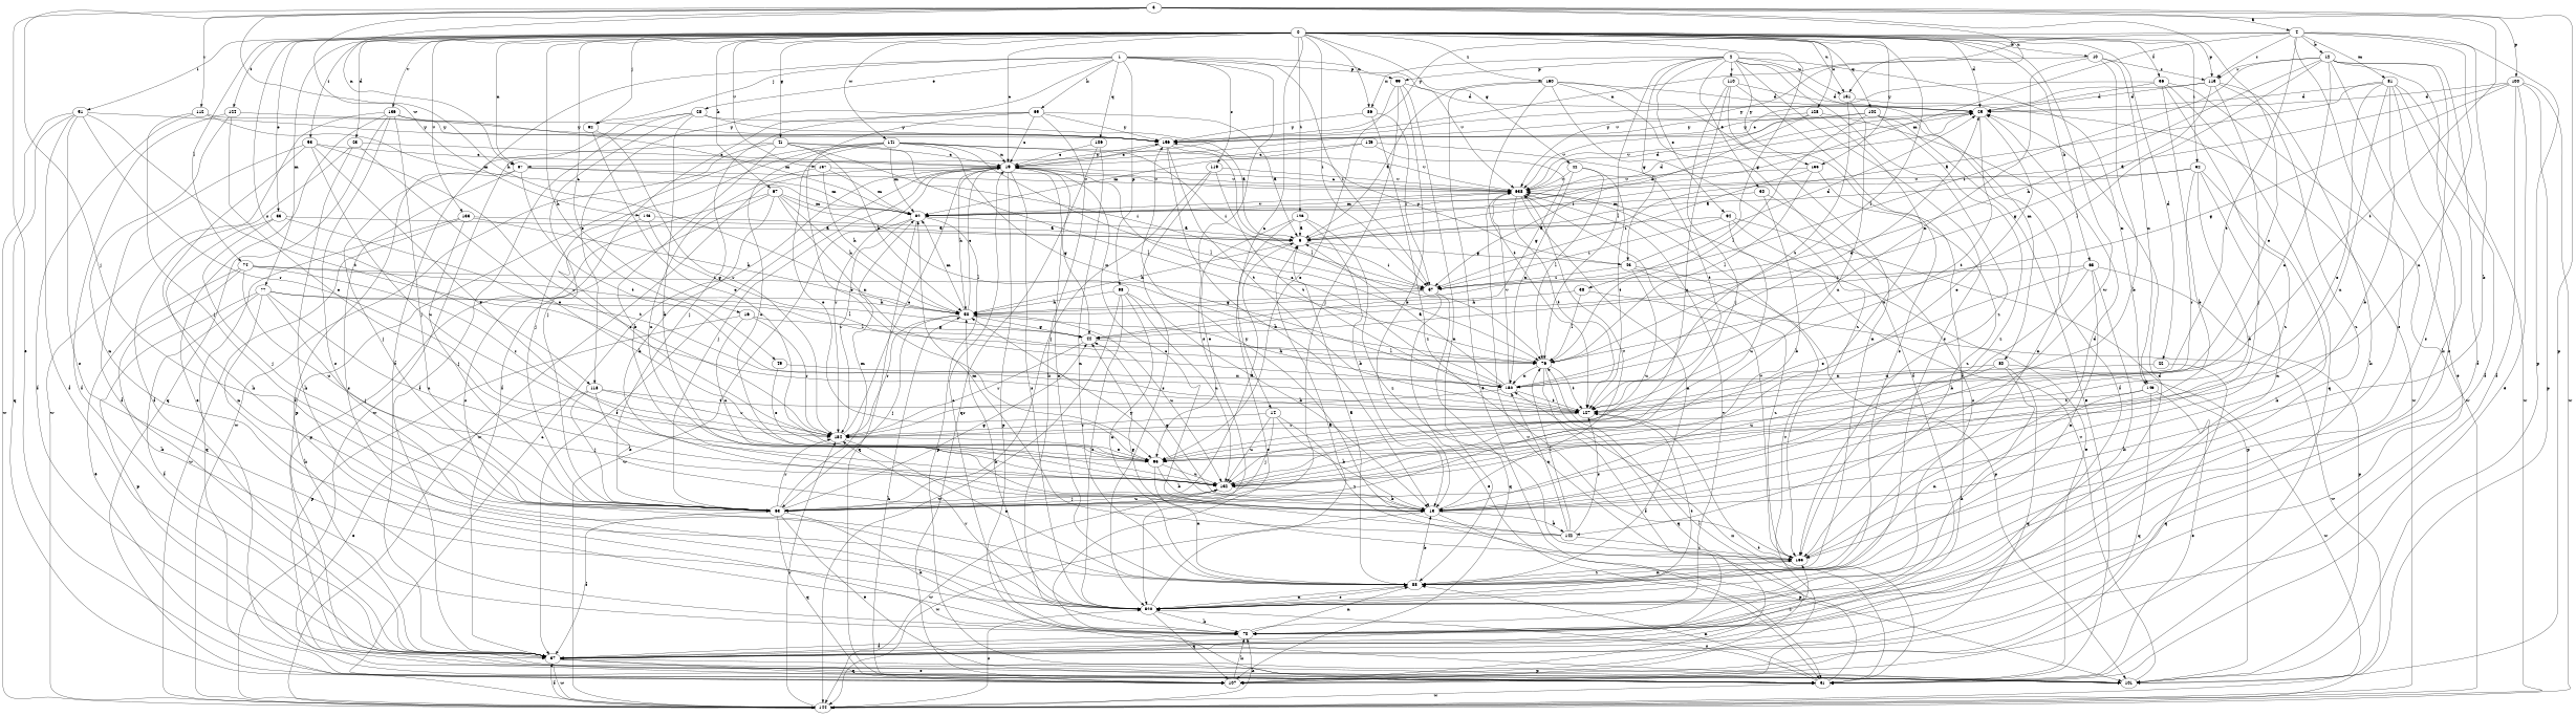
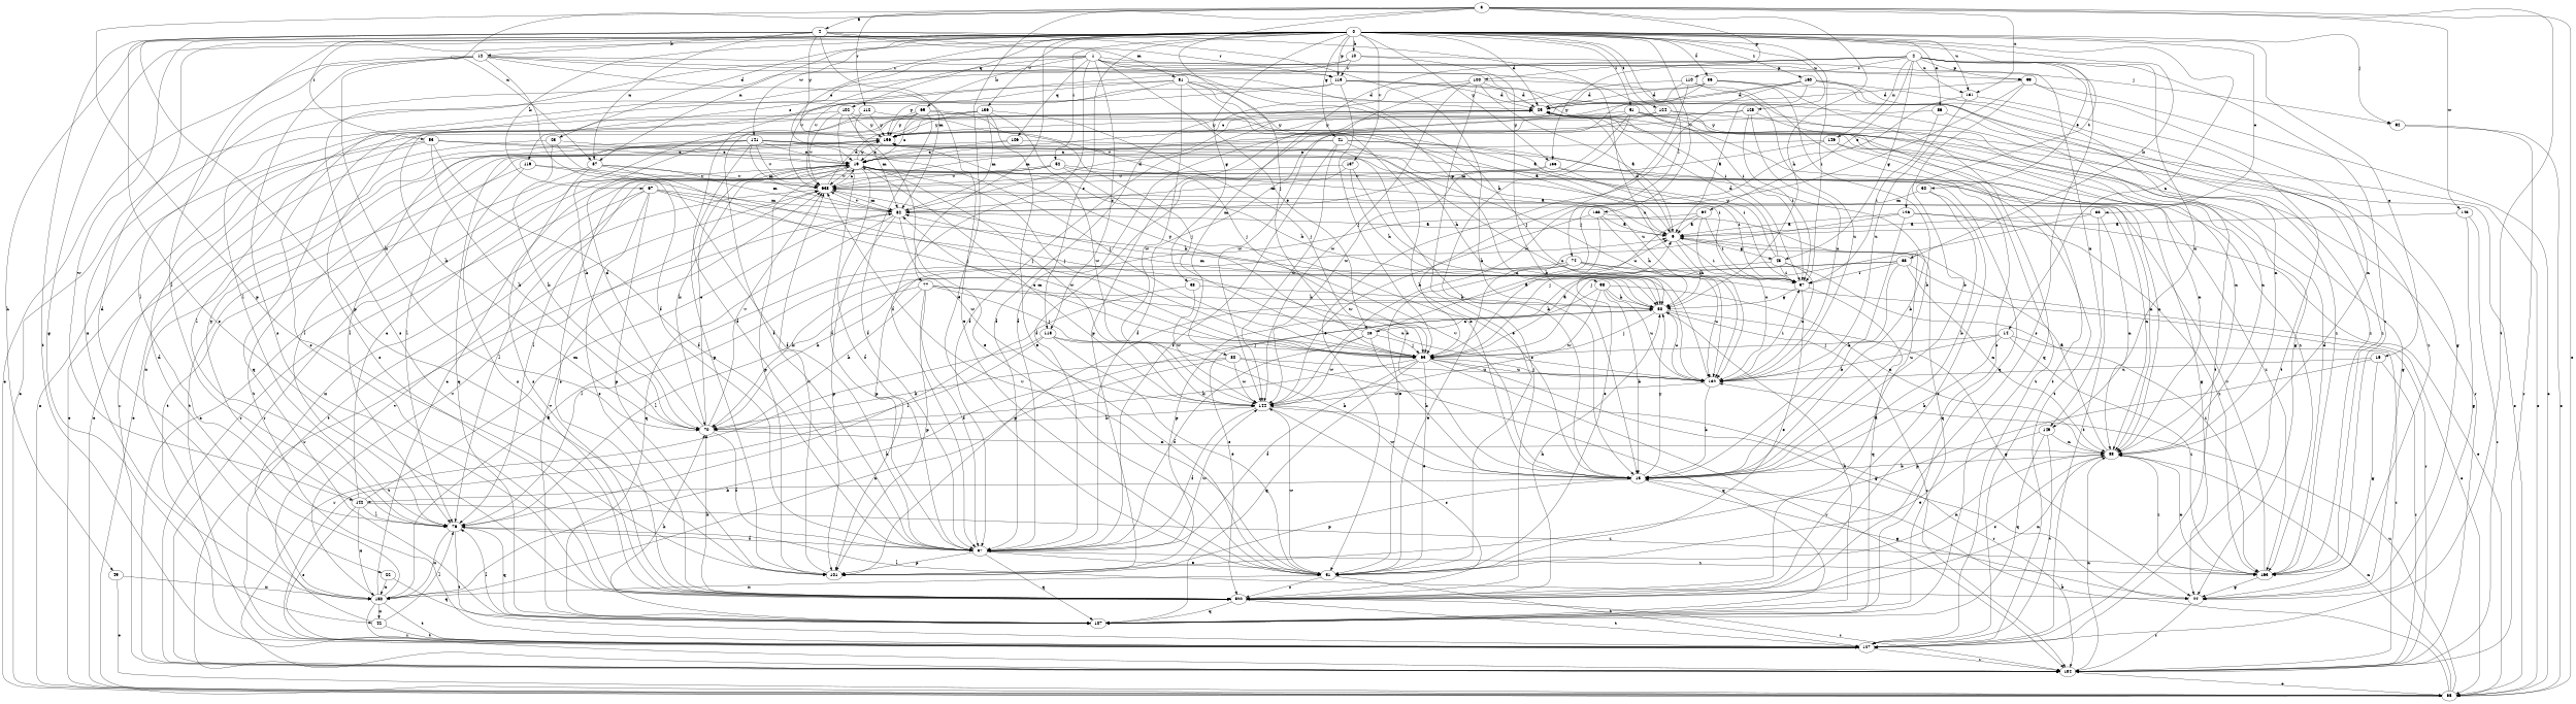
  strict digraph {
    0
    10
    14
    16
    19
    22
    23
    25
    36
    38
    41
    42
    49
    51
    52
    53
    57
    62
    67
    68
    74
    76
    77
    86
    87
    n26 [label=33]
    102
    118
    124
    126
    128
    131
    133
    136
    137
    141
    142
    155
    160
    113
    n41 [label=638]
    149
    13
    150
    163
    63
    132
    n48 [label=184]
    101
    44
    37
    n52 [label=520]
    50
    156
    144
    88
    107
    95
    70
    127
    6
    31
    82
    98
    1
    28
    69
    99
    106
    119
    2
    30
    43
    80
    94
    110
    146
    3
    4
    100
    112
    143
    12
    81
    0 -> 10 [label=b]
    0 -> 14 [label=c]
    0 -> 16 [label=c]
    0 -> 19 [label=c]
    0 -> 22 [label=d]
    0 -> 23 [label=d]
    0 -> 25 [label=d]
    0 -> 36 [label=f]
    0 -> 38 [label=g]
    0 -> 41 [label=g]
    0 -> 42 [label=g]
    0 -> 49 [label=h]
    0 -> 51 [label=i]
    0 -> 52 [label=i]
    0 -> 53 [label=i]
    0 -> 57 [label=i]
    0 -> 62 [label=j]
    0 -> 67 [label=k]
    0 -> 68 [label=k]
    0 -> 74 [label=l]
    0 -> 76 [label=l]
    0 -> 77 [label=m]
    0 -> 86 [label=n]
    0 -> 87 [label=n]
    0 -> n26 [label=o]
    0 -> 102 [label=q]
    0 -> 118 [label=s]
    0 -> 124 [label=t]
    0 -> 126 [label=t]
    0 -> 128 [label=u]
    0 -> 131 [label=u]
    0 -> 133 [label=v]
    0 -> 136 [label=v]
    0 -> 137 [label=v]
    0 -> 141 [label=w]
    0 -> 142 [label=w]
    0 -> 155 [label=y]
    0 -> 160 [label=z]
    0 -> 113 [label=p]
    10 -> 113 [label=r]
    10 -> n41 [label=v]
    10 -> 149 [label=x]
    10 -> 13 [label=b]
    10 -> 150 [label=x]
    14 -> 13 [label=b]
    14 -> 163 [label=z]
    14 -> 63 [label=j]
    14 -> 132 [label=u]
    14 -> n48 [label=r]
    16 -> 132 [label=u]
    16 -> n48 [label=r]
    16 -> 101 [label=p]
    16 -> 44 [label=g]
    19 -> n41 [label=v]
    19 -> 63 [label=j]
    19 -> n48 [label=r]
    19 -> 101 [label=p]
    19 -> 44 [label=g]
    19 -> 37 [label=f]
    19 -> n52 [label=s]
    19 -> 50 [label=h]
    19 -> 156 [label=y]
    19 -> 144 [label=w]
    19 -> 88 [label=n]
    22 -> 150 [label=x]
    22 -> 107 [label=q]
    23 -> 19 [label=c]
    23 -> 37 [label=f]
    23 -> 95 [label=o]
    23 -> 70 [label=k]
    25 -> 156 [label=y]
    25 -> 95 [label=o]
    25 -> 127 [label=t]
    36 -> 19 [label=c]
    36 -> 25 [label=d]
    36 -> 13 [label=b]
    36 -> 163 [label=z]
    36 -> 144 [label=w]
    36 -> 107 [label=q]
    38 -> 76 [label=l]
    38 -> 50 [label=h]
    38 -> 144 [label=w]
    41 -> 19 [label=c]
    41 -> 57 [label=i]
    41 -> 76 [label=l]
    41 -> 13 [label=b]
    41 -> 37 [label=f]
    41 -> 50 [label=h]
    41 -> 144 [label=w]
    42 -> 76 [label=l]
    42 -> n41 [label=v]
-   42 -> 150 [label=x]
+   150 -> 42 [label=x]
    42 -> 127 [label=t]
    49 -> 150 [label=x]
    49 -> 95 [label=o]
    51 -> n48 [label=r]
    51 -> 37 [label=f]
    51 -> n52 [label=s]
    51 -> 156 [label=y]
    51 -> 144 [label=w]
    51 -> 107 [label=q]
    51 -> 127 [label=t]
    52 -> n41 [label=v]
    52 -> 13 [label=b]
    52 -> n48 [label=r]
    52 -> 88 [label=n]
    52 -> 70 [label=k]
    52 -> 6 [label=a]
    53 -> 19 [label=c]
    53 -> 132 [label=u]
    53 -> n48 [label=r]
    53 -> 37 [label=f]
    53 -> 95 [label=o]
    53 -> 70 [label=k]
    57 -> 50 [label=g]
    57 -> 107 [label=q]
    57 -> 31 [label=e]
    62 -> n48 [label=r]
    62 -> 95 [label=o]
    67 -> 76 [label=l]
    67 -> 13 [label=b]
    67 -> 150 [label=x]
    67 -> 101 [label=p]
    67 -> n52 [label=s]
    67 -> 50 [label=h]
    67 -> 82 [label=m]
    68 -> 57 [label=i]
    68 -> 13 [label=b]
    68 -> 101 [label=p]
    68 -> 88 [label=n]
    68 -> 95 [label=o]
    68 -> 70 [label=k]
    74 -> 57 [label=i]
    74 -> 76 [label=l]
    74 -> 132 [label=u]
    74 -> n48 [label=r]
    74 -> 70 [label=k]
    74 -> 31 [label=e]
    76 -> 150 [label=x]
    76 -> 37 [label=f]
    76 -> 107 [label=q]
    76 -> 127 [label=t]
    77 -> 76 [label=l]
    77 -> 63 [label=j]
    77 -> 132 [label=u]
    77 -> 101 [label=p]
    77 -> 37 [label=f]
    77 -> 50 [label=h]
    77 -> 70 [label=k]
    86 -> 57 [label=i]
    86 -> 163 [label=z]
    86 -> 156 [label=y]
    87 -> n41 [label=v]
    87 -> 63 [label=j]
    87 -> n52 [label=s]
    87 -> 127 [label=t]
    87 -> 82 [label=m]
    n26 -> 63 [label=j]
    n26 -> 88 [label=n]
    n26 -> 127 [label=t]
    n26 -> 6 [label=a]
    102 -> 76 [label=l]
    102 -> n41 [label=v]
    102 -> 163 [label=z]
    102 -> 37 [label=f]
    102 -> 156 [label=y]
    102 -> 31 [label=e]
    118 -> 13 [label=b]
    118 -> 63 [label=j]
    118 -> n48 [label=r]
    118 -> 127 [label=t]
    118 -> 31 [label=e]
    124 -> 37 [label=f]
    124 -> 156 [label=y]
    124 -> 88 [label=n]
    124 -> 95 [label=o]
    126 -> 13 [label=b]
    126 -> 163 [label=z]
    126 -> 95 [label=o]
    126 -> 6 [label=a]
    126 -> 31 [label=e]
    128 -> 57 [label=i]
    128 -> n41 [label=v]
    128 -> 132 [label=u]
    128 -> 156 [label=y]
    128 -> 88 [label=n]
    131 -> 132 [label=u]
    131 -> 144 [label=w]
    131 -> 127 [label=t]
    133 -> 63 [label=j]
    133 -> 50 [label=h]
    133 -> 144 [label=w]
    133 -> 107 [label=q]
    133 -> 6 [label=a]
    136 -> 63 [label=j]
    136 -> n52 [label=s]
    136 -> 156 [label=y]
    136 -> 144 [label=w]
    136 -> 107 [label=q]
    136 -> 31 [label=e]
    136 -> 82 [label=m]
    137 -> n41 [label=v]
    137 -> 132 [label=u]
    137 -> 50 [label=h]
    137 -> 82 [label=m]
    141 -> 19 [label=n]
    141 -> 57 [label=i]
    141 -> 76 [label=l]
    141 -> n41 [label=v]
    141 -> 150 [label=x]
    141 -> 63 [label=j]
    141 -> 132 [label=u]
    141 -> 101 [label=p]
    141 -> 95 [label=o]
    141 -> 82 [label=m]
    142 -> 19 [label=c]
    142 -> 76 [label=l]
    142 -> 150 [label=x]
    142 -> 163 [label=z]
    142 -> 156 [label=y]
    142 -> 127 [label=s]
    142 -> 82 [label=m]
    155 -> 57 [label=i]
    155 -> 76 [label=l]
    155 -> n41 [label=v]
    155 -> 163 [label=z]
    160 -> 25 [label=d]
    160 -> 163 [label=z]
    160 -> 37 [label=f]
    160 -> 88 [label=n]
    160 -> 127 [label=t]
    160 -> 6 [label=a]
    160 -> 31 [label=e]
    113 -> 25 [label=d]
    113 -> 163 [label=z]
    113 -> 63 [label=j]
    113 -> 44 [label=g]
    113 -> 156 [label=y]
    113 -> 70 [label=k]
    n41 -> 19 [label=c]
    n41 -> 25 [label=d]
    n41 -> 88 [label=n]
    n41 -> 127 [label=t]
    n41 -> 82 [label=m]
    149 -> 88 [label=n]
    149 -> 107 [label=q]
    149 -> 127 [label=t]
    149 -> 31 [label=e]
    13 -> 142 [label=b]
    13 -> n41 [label=v]
    13 -> 101 [label=p]
    13 -> 44 [label=g]
    13 -> 50 [label=y]
    13 -> 144 [label=w]
    150 -> 19 [label=c]
    150 -> 25 [label=d]
    150 -> n41 [label=v]
    150 -> n48 [label=r]
    150 -> 50 [label=h]
    150 -> 127 [label=t]
    150 -> 6 [label=a]
    163 -> 25 [label=d]
    163 -> n41 [label=v]
    163 -> 44 [label=g]
    163 -> 88 [label=n]
    63 -> 132 [label=u]
    63 -> n48 [label=r]
    63 -> 44 [label=g]
    63 -> 37 [label=f]
    63 -> 107 [label=q]
    63 -> 70 [label=k]
    63 -> 6 [label=a]
    63 -> 31 [label=e]
    63 -> 82 [label=m]
+   132 -> 57 [label=i]
    132 -> 13 [label=b]
    132 -> 63 [label=j]
    132 -> 144 [label=w]
    n48 -> 19 [label=c]
    n48 -> 88 [label=n]
    n48 -> 95 [label=o]
    101 -> n41 [label=v]
    44 -> 76 [label=l]
    44 -> n48 [label=r]
    37 -> 163 [label=z]
    37 -> 101 [label=p]
    37 -> 144 [label=w]
    37 -> 107 [label=q]
    37 -> 31 [label=e]
    n52 -> n48 [label=r]
    n52 -> 50 [label=h]
    n52 -> 88 [label=n]
    n52 -> 107 [label=q]
    n52 -> 70 [label=k]
    n52 -> 127 [label=t]
    n52 -> 6 [label=a]
-   50 -> 19 [label=c]
+   50 -> 28 [label=c]
    50 -> 63 [label=j]
    50 -> 132 [label=u]
    50 -> n48 [label=r]
    50 -> 44 [label=g]
    50 -> 82 [label=m]
    156 -> 19 [label=c]
    156 -> 76 [label=l]
    156 -> 13 [label=b]
    156 -> 127 [label=t]
    144 -> 19 [label=c]
    144 -> n48 [label=r]
    144 -> 37 [label=f]
    144 -> n52 [label=s]
    144 -> 70 [label=k]
    88 -> 13 [label=b]
    88 -> 163 [label=z]
    88 -> n52 [label=s]
    88 -> 6 [label=a]
    107 -> 76 [label=l]
    107 -> n41 [label=v]
    107 -> 50 [label=h]
    107 -> 70 [label=k]
    95 -> 13 [label=b]
    95 -> 132 [label=u]
    95 -> 88 [label=n]
    70 -> 19 [label=c]
    70 -> 25 [label=d]
    70 -> n41 [label=v]
    70 -> 37 [label=f]
    70 -> 88 [label=n]
    127 -> n48 [label=r]
    6 -> 25 [label=d]
    6 -> 57 [label=i]
    6 -> 50 [label=h]
    6 -> 43 [label=g]
    31 -> n41 [label=v]
    31 -> 150 [label=x]
    31 -> n52 [label=s]
    31 -> 144 [label=w]
    31 -> 88 [label=n]
    31 -> 127 [label=t]
    82 -> 25 [label=d]
    82 -> n41 [label=v]
    82 -> n48 [label=r]
    82 -> 101 [label=p]
    82 -> 144 [label=w]
    82 -> 107 [label=q]
    82 -> 6 [label=a]
    98 -> 13 [label=b]
    98 -> 132 [label=u]
    98 -> n52 [label=s]
    98 -> 50 [label=h]
    98 -> 144 [label=w]
    98 -> 88 [label=n]
    1 -> 57 [label=i]
    1 -> 62 [label=j]
    1 -> 118 [label=s]
    1 -> n41 [label=v]
    1 -> 37 [label=f]
    1 -> n52 [label=s]
    1 -> 98 [label=p]
    1 -> 28 [label=e]
    1 -> 69 [label=k]
    1 -> 99 [label=p]
    1 -> 106 [label=q]
    1 -> 119 [label=s]
    28 -> 13 [label=b]
    28 -> 63 [label=j]
    28 -> 37 [label=f]
    28 -> 156 [label=y]
    28 -> 144 [label=w]
    28 -> 6 [label=a]
    69 -> 19 [label=c]
    69 -> 63 [label=j]
    69 -> 37 [label=f]
    69 -> 156 [label=y]
    69 -> 95 [label=o]
    69 -> 70 [label=k]
    69 -> 6 [label=a]
    99 -> 25 [label=d]
    99 -> 13 [label=b]
    99 -> 63 [label=j]
    99 -> 88 [label=n]
    99 -> 95 [label=o]
    106 -> 19 [label=c]
    106 -> 88 [label=n]
    106 -> 107 [label=q]
    119 -> n41 [label=v]
    119 -> 63 [label=j]
    119 -> n52 [label=s]
    119 -> 127 [label=t]
    2 -> 76 [label=l]
    2 -> 131 [label=u]
    2 -> 155 [label=y]
    2 -> 149 [label=x]
    2 -> 163 [label=z]
    2 -> n52 [label=s]
    2 -> 99 [label=p]
    2 -> 30 [label=e]
    2 -> 43 [label=g]
    2 -> 80 [label=m]
    2 -> 94 [label=o]
    2 -> 110 [label=r]
-   2 -> 86 [label=x]
+   2 -> 146 [label=x]
    30 -> 13 [label=b]
    30 -> n52 [label=s]
    30 -> 82 [label=m]
    43 -> 25 [label=d]
    43 -> 57 [label=i]
    43 -> 163 [label=z]
    43 -> 132 [label=u]
    43 -> 101 [label=p]
    43 -> 156 [label=y]
    80 -> 150 [label=x]
    80 -> 132 [label=u]
    80 -> 144 [label=w]
    80 -> 107 [label=q]
    80 -> 70 [label=k]
    94 -> 57 [label=i]
    94 -> 132 [label=u]
    94 -> 101 [label=p]
    94 -> 6 [label=a]
    94 -> 31 [label=e]
    110 -> 25 [label=d]
    110 -> 63 [label=j]
    110 -> 132 [label=u]
    110 -> 37 [label=f]
    110 -> n52 [label=s]
    146 -> 19 [label=c]
    146 -> 44 [label=g]
    146 -> 127 [label=t]
    146 -> 82 [label=m]
    3 -> 87 [label=n]
    3 -> 131 [label=u]
    3 -> 63 [label=j]
    3 -> 101 [label=p]
    3 -> 50 [label=h]
    3 -> 95 [label=o]
    3 -> 127 [label=t]
    3 -> 31 [label=e]
    3 -> 4 [label=a]
    3 -> 100 [label=p]
    3 -> 112 [label=r]
    3 -> 143 [label=w]
    4 -> 87 [label=n]
    4 -> 113 [label=r]
    4 -> 13 [label=b]
    4 -> 132 [label=u]
    4 -> 101 [label=p]
    4 -> n52 [label=s]
    4 -> 156 [label=y]
    4 -> 127 [label=t]
    4 -> 82 [label=m]
    4 -> 12 [label=b]
    4 -> 81 [label=m]
    100 -> 25 [label=d]
    100 -> 101 [label=p]
    100 -> 44 [label=g]
    100 -> 37 [label=f]
    100 -> 144 [label=w]
    100 -> 6 [label=a]
    100 -> 31 [label=e]
    112 -> 63 [label=j]
    112 -> 37 [label=f]
    112 -> 156 [label=y]
    112 -> 82 [label=m]
    143 -> n48 [label=r]
    143 -> 44 [label=g]
    143 -> 6 [label=a]
    12 -> 57 [label=i]
    12 -> 76 [label=l]
    12 -> 113 [label=r]
    12 -> 37 [label=f]
    12 -> n52 [label=s]
    12 -> 50 [label=h]
    12 -> 95 [label=o]
    12 -> 70 [label=k]
    12 -> 31 [label=e]
    81 -> 25 [label=d]
    81 -> 13 [label=b]
    81 -> 132 [label=u]
    81 -> 37 [label=f]
    81 -> n52 [label=s]
    81 -> 144 [label=w]
    81 -> 95 [label=o]
    81 -> 6 [label=a]
  }
